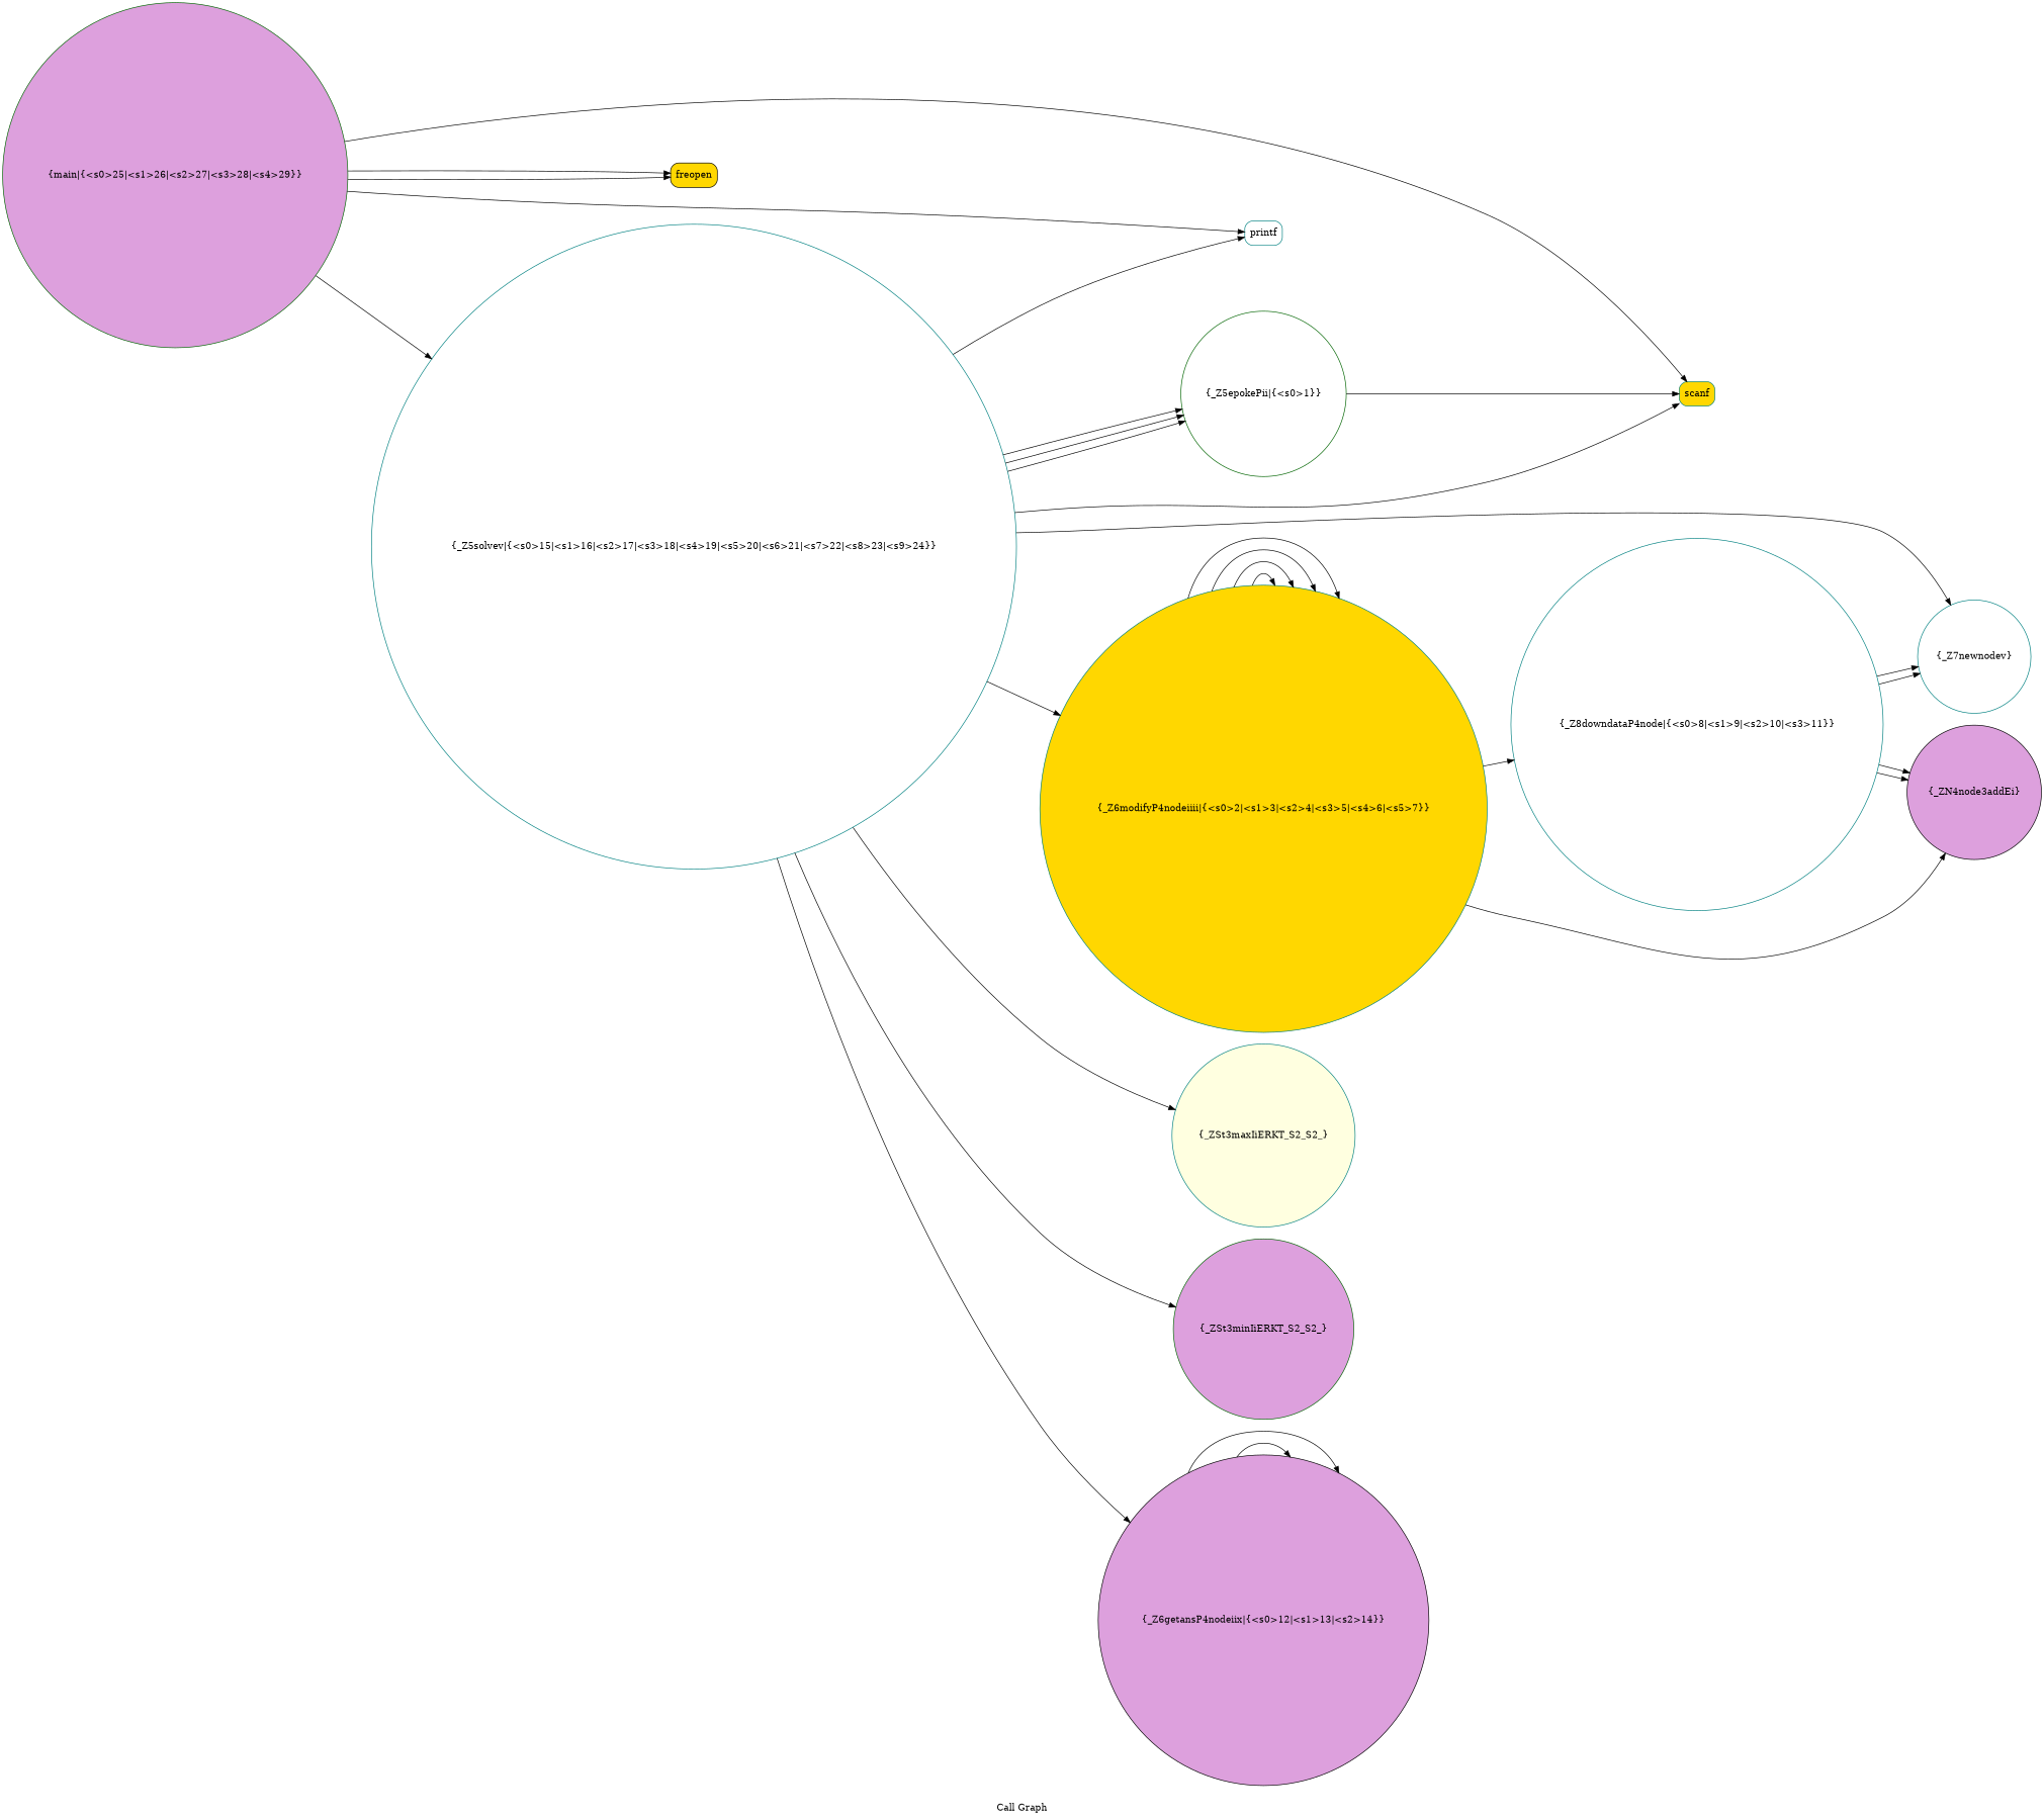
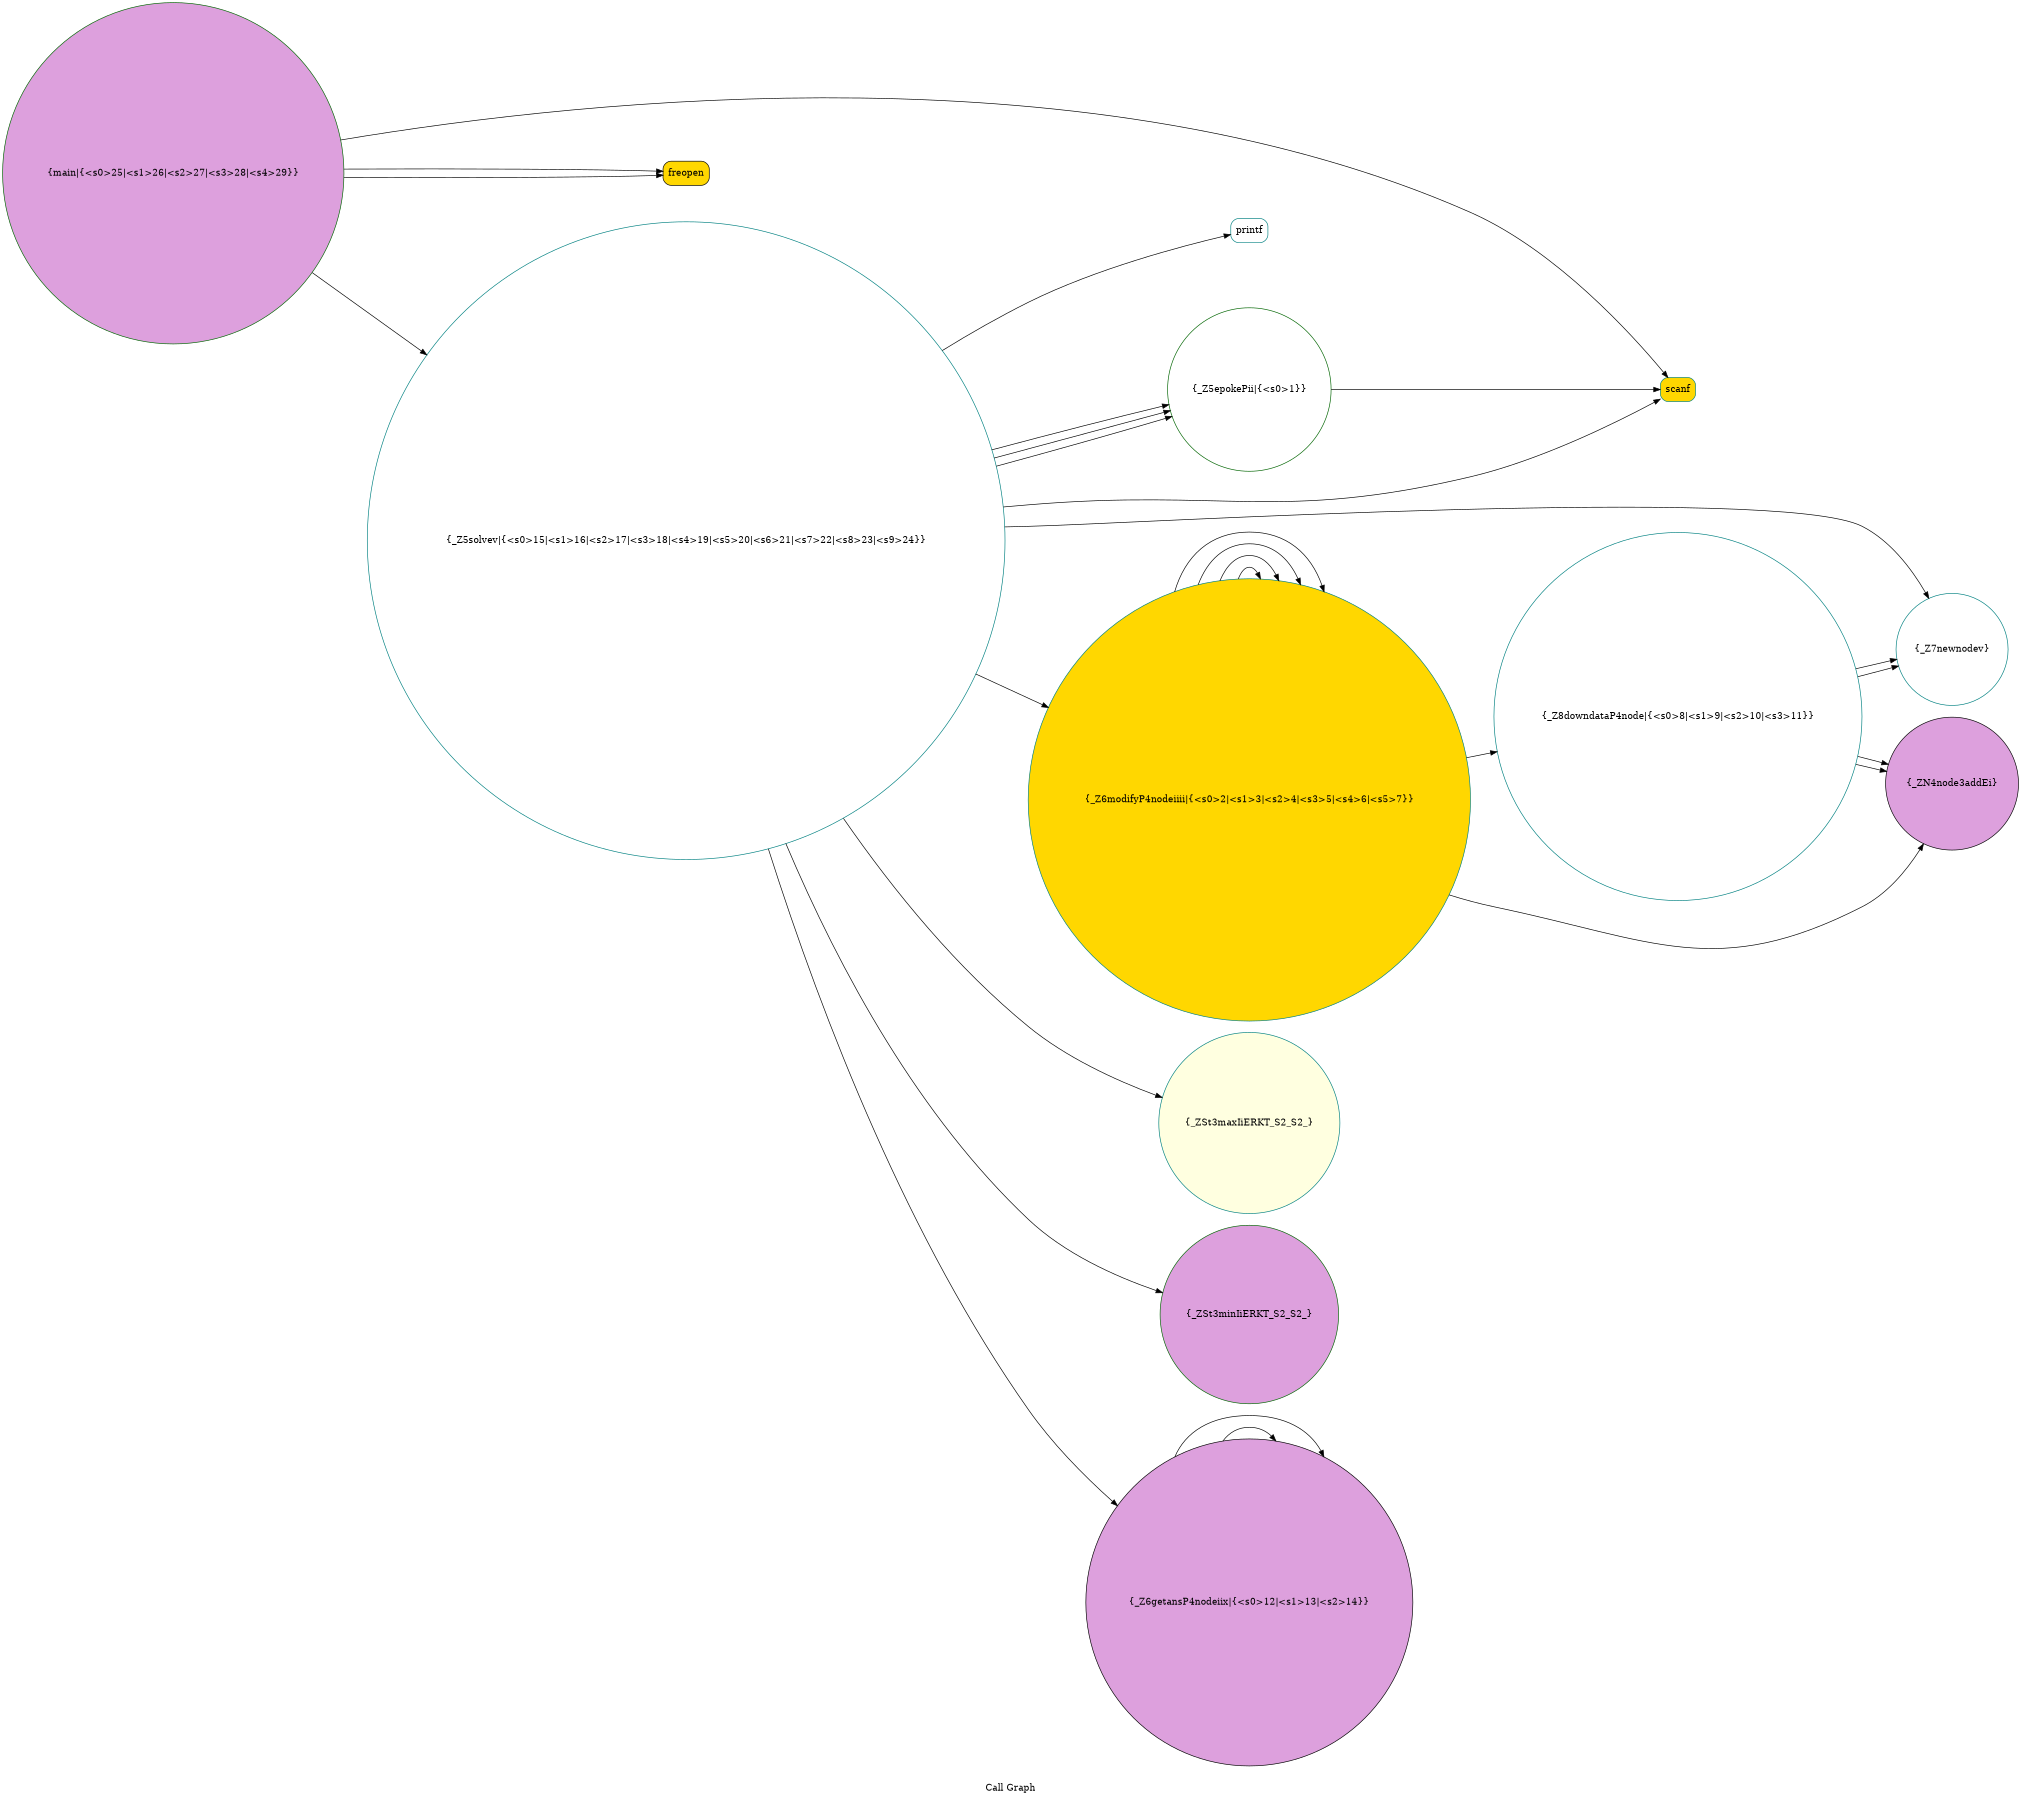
  digraph {
    label="Call Graph"
    rankdir=LR
    node [color=teal fillcolor=white shape=circle style=filled]
    edge [color=black tailport=s0]
    n1 [color=darkgreen label="{_Z5epokePii|{<s0>1}}"]
    n2 [fillcolor=gold label="{scanf}" shape=Mrecord]
    n3 [label="{_Z7newnodev}"]
    n4 [fillcolor=gold label="{_Z6modifyP4nodeiiii|{<s0>2|<s1>3|<s2>4|<s3>5|<s4>6|<s5>7}}"]
    n5 [color=black fillcolor=plum label="{_ZN4node3addEi}"]
    n6 [label="{_Z8downdataP4node|{<s0>8|<s1>9|<s2>10|<s3>11}}"]
    n7 [fillcolor=lightyellow label="{_ZSt3maxIiERKT_S2_S2_}"]
    n8 [color=darkgreen fillcolor=plum label="{main|{<s0>25|<s1>26|<s2>27|<s3>28|<s4>29}}"]
    n9 [color=black fillcolor=gold label="{freopen}" shape=Mrecord]
    n10 [label="{printf}" shape=Mrecord]
    n11 [label="{_Z5solvev|{<s0>15|<s1>16|<s2>17|<s3>18|<s4>19|<s5>20|<s6>21|<s7>22|<s8>23|<s9>24}}"]
    n12 [color=darkgreen fillcolor=plum label="{_ZSt3minIiERKT_S2_S2_}"]
    n13 [color=black fillcolor=plum label="{_Z6getansP4nodeiix|{<s0>12|<s1>13|<s2>14}}"]
    n1 -> n2
    n4 -> n4 [tailport=s2]
    n4 -> n4 [tailport=s3]
    n4 -> n4 [tailport=s4]
    n4 -> n4 [tailport=s5]
    n4 -> n5
    n4 -> n6 [tailport=s1]
    n6 -> n3
    n6 -> n3 [tailport=s2]
    n6 -> n5 [tailport=s1]
    n6 -> n5 [tailport=s3]
    n8 -> n2 [tailport=s2]
    n8 -> n9
    n8 -> n9 [tailport=s1]
-   n8 -> n10 [tailport=s3]
    n8 -> n11 [tailport=s4]
    n11 -> n1 [tailport=s1]
    n11 -> n1 [tailport=s2]
    n11 -> n1 [tailport=s3]
    n11 -> n2
    n11 -> n3 [tailport=s4]
    n11 -> n4 [tailport=s7]
    n11 -> n7 [tailport=s6]
    n11 -> n10 [tailport=s9]
    n11 -> n12 [tailport=s5]
    n11 -> n13 [tailport=s8]
    n13 -> n13 [tailport=s1]
    n13 -> n13 [tailport=s2]
  }
